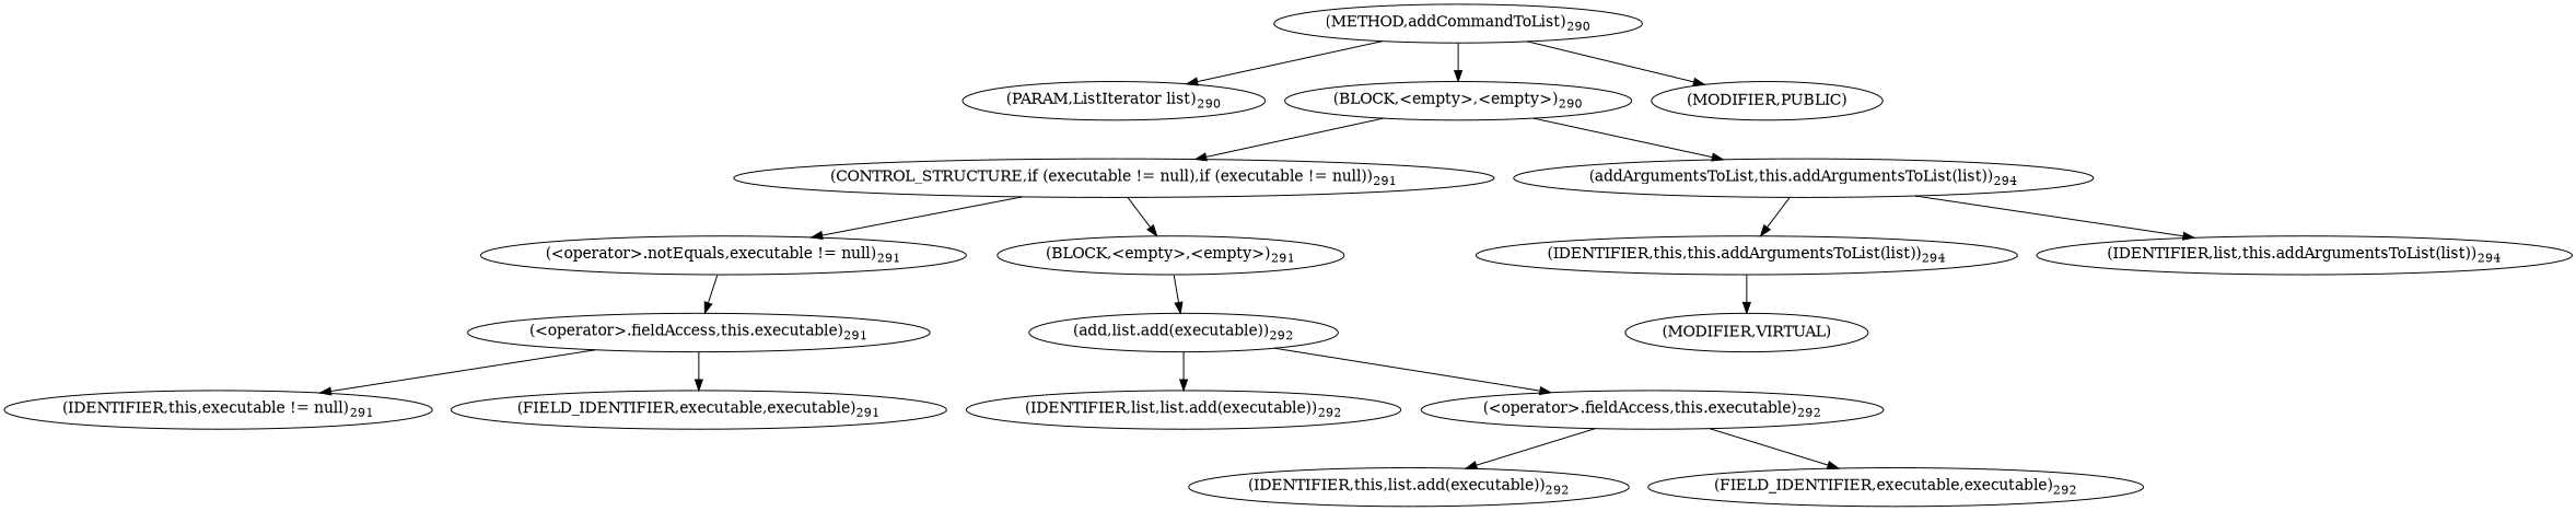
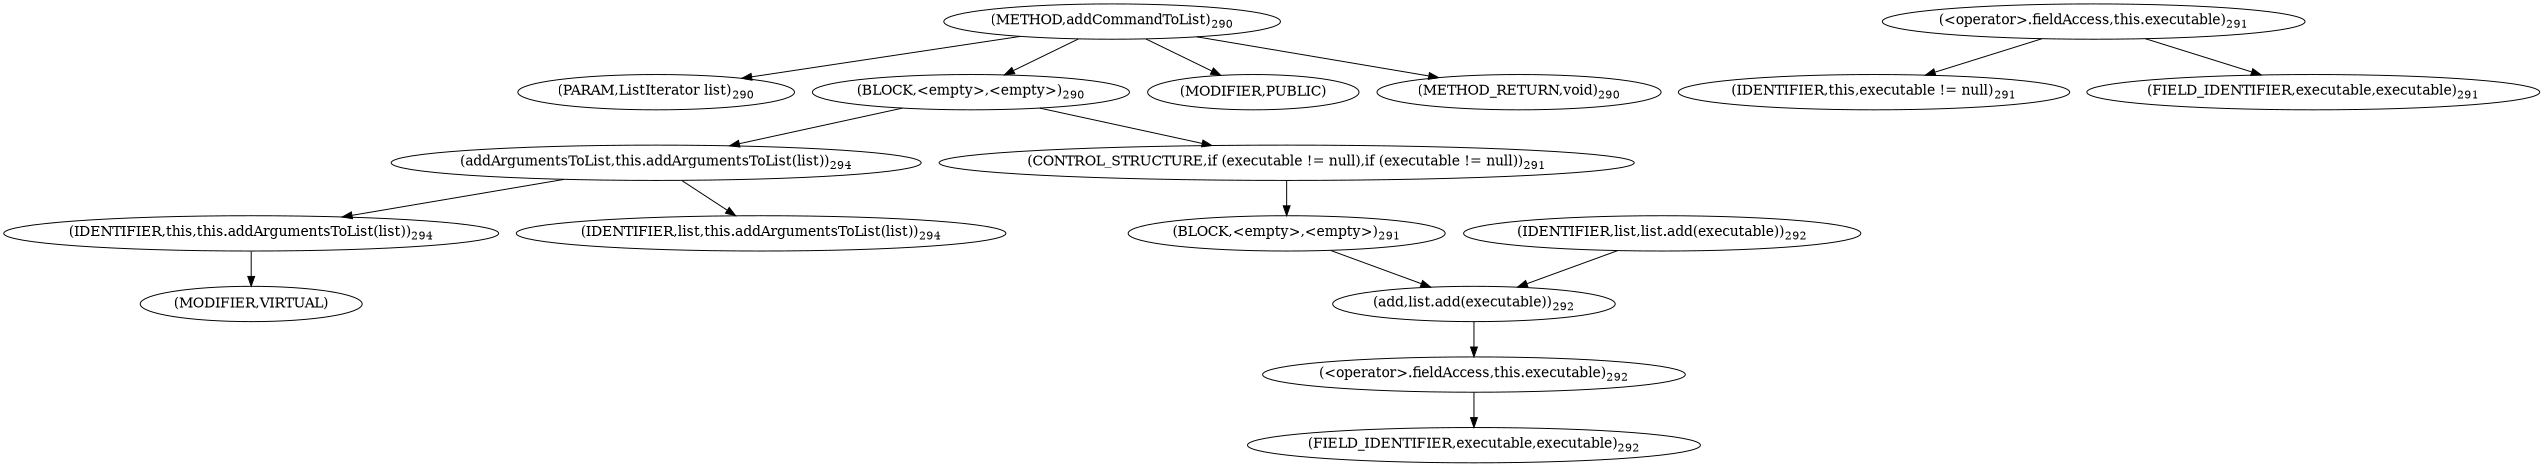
  digraph {
    n1 [label=<(METHOD,addCommandToList)<SUB>290</SUB>>]
    n2 [label=<(PARAM,ListIterator list)<SUB>290</SUB>>]
    n3 [label=<(BLOCK,&lt;empty&gt;,&lt;empty&gt;)<SUB>290</SUB>>]
    n4 [label=<(MODIFIER,PUBLIC)>]
+   n5 [label=<(METHOD_RETURN,void)<SUB>290</SUB>>]
    n6 [label=<(CONTROL_STRUCTURE,if (executable != null),if (executable != null))<SUB>291</SUB>>]
    n7 [label=<(addArgumentsToList,this.addArgumentsToList(list))<SUB>294</SUB>>]
    n8 [label=<(MODIFIER,VIRTUAL)>]
-   n9 [label=<(&lt;operator&gt;.notEquals,executable != null)<SUB>291</SUB>>]
    n10 [label=<(BLOCK,&lt;empty&gt;,&lt;empty&gt;)<SUB>291</SUB>>]
    n11 [label=<(IDENTIFIER,this,this.addArgumentsToList(list))<SUB>294</SUB>>]
    n12 [label=<(IDENTIFIER,list,this.addArgumentsToList(list))<SUB>294</SUB>>]
    n13 [label=<(&lt;operator&gt;.fieldAccess,this.executable)<SUB>291</SUB>>]
    n14 [label=<(add,list.add(executable))<SUB>292</SUB>>]
    n15 [label=<(IDENTIFIER,this,executable != null)<SUB>291</SUB>>]
    n16 [label=<(FIELD_IDENTIFIER,executable,executable)<SUB>291</SUB>>]
    n17 [label=<(IDENTIFIER,list,list.add(executable))<SUB>292</SUB>>]
    n18 [label=<(&lt;operator&gt;.fieldAccess,this.executable)<SUB>292</SUB>>]
-   n19 [label=<(IDENTIFIER,this,list.add(executable))<SUB>292</SUB>>]
    n20 [label=<(FIELD_IDENTIFIER,executable,executable)<SUB>292</SUB>>]
    n1 -> n2
    n1 -> n3
    n1 -> n4
+   n1 -> n5
    n3 -> n6
    n3 -> n7
-   n6 -> n9
    n6 -> n10
    n7 -> n11
    n7 -> n12
-   n9 -> n13
    n10 -> n14
    n11 -> n8
    n13 -> n15
    n13 -> n16
-   n14 -> n17
+   n17 -> n14
    n14 -> n18
-   n18 -> n19
    n18 -> n20
  }
